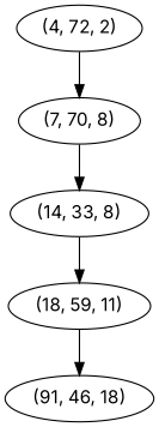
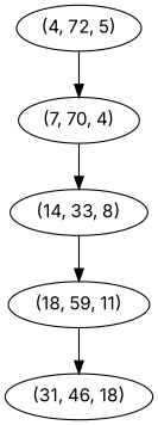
  digraph {
    fontname=Inter
    node [fontname=Inter]
    edge [fontname=Inter]
-   "(4, 72, 2)"
-   "(7, 70, 4)" [label="(7, 70, 8)"]
+   "(4, 72, 2)" [label="(4, 72, 5)"]
+   "(7, 70, 4)"
    n3 [label="(14, 33, 8)"]
    "(18, 59, 11)"
-   "(31, 46, 18)" [label="(91, 46, 18)"]
+   "(31, 46, 18)"
    "(4, 72, 2)" -> "(7, 70, 4)"
    "(7, 70, 4)" -> n3
    n3 -> "(18, 59, 11)"
    "(18, 59, 11)" -> "(31, 46, 18)"
  }
